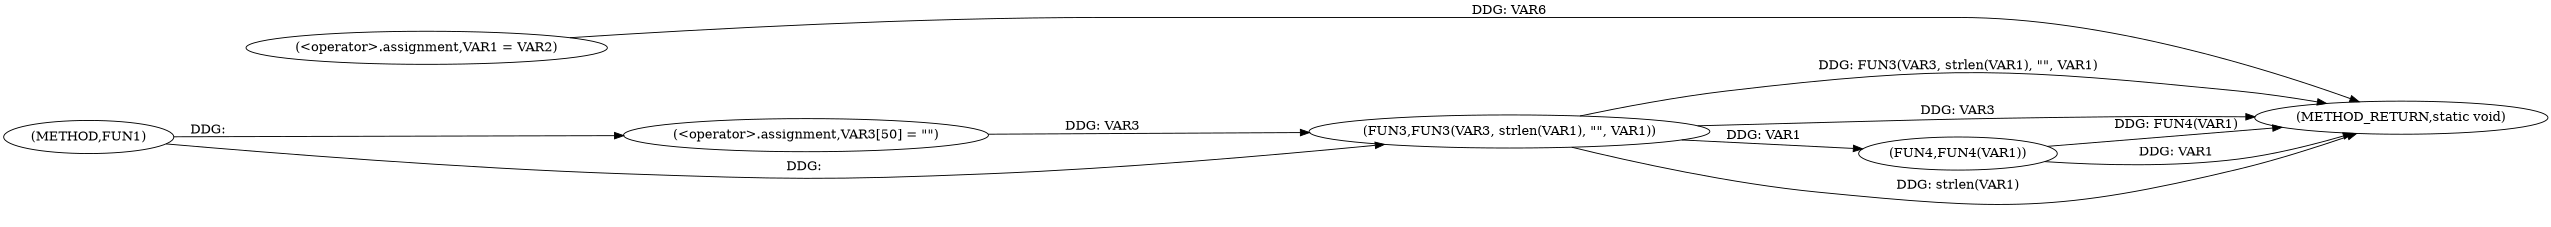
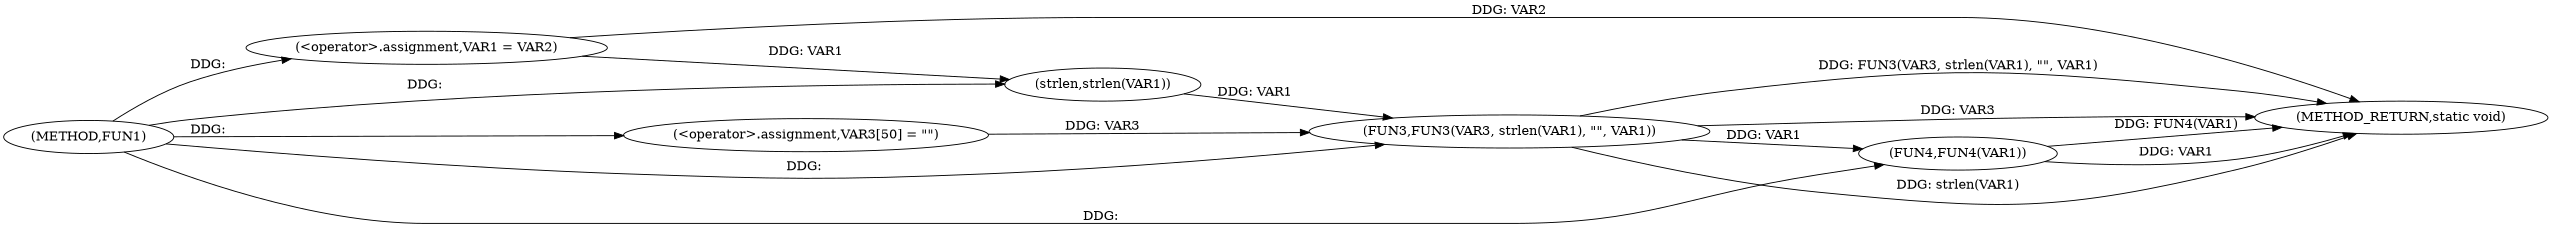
  digraph {
    rankdir=LR
    n1 [label="(METHOD,FUN1)"]
    n2 [label="(<operator>.assignment,VAR1 = VAR2)"]
    n3 [label="(<operator>.assignment,VAR3[50] = \"\")"]
    n4 [label="(FUN3,FUN3(VAR3, strlen(VAR1), \"\", VAR1))"]
+   n5 [label="(strlen,strlen(VAR1))"]
    n6 [label="(FUN4,FUN4(VAR1))"]
    n7 [label="(METHOD_RETURN,static void)"]
+   n1 -> n2 [label="DDG: "]
    n1 -> n3 [label="DDG: "]
    n1 -> n4 [label="DDG: "]
-   n2 -> n7 [label="DDG: VAR6"]
+   n1 -> n5 [label="DDG: "]
+   n1 -> n6 [label="DDG: "]
+   n2 -> n5 [label="DDG: VAR1"]
+   n2 -> n7 [label="DDG: VAR2"]
    n3 -> n4 [label="DDG: VAR3"]
    n4 -> n6 [label="DDG: VAR1"]
    n4 -> n7 [label="DDG: FUN3(VAR3, strlen(VAR1), \"\", VAR1)"]
    n4 -> n7 [label="DDG: VAR3"]
    n4 -> n7 [label="DDG: strlen(VAR1)"]
+   n5 -> n4 [label="DDG: VAR1"]
    n6 -> n7 [label="DDG: FUN4(VAR1)"]
    n6 -> n7 [label="DDG: VAR1"]
  }
